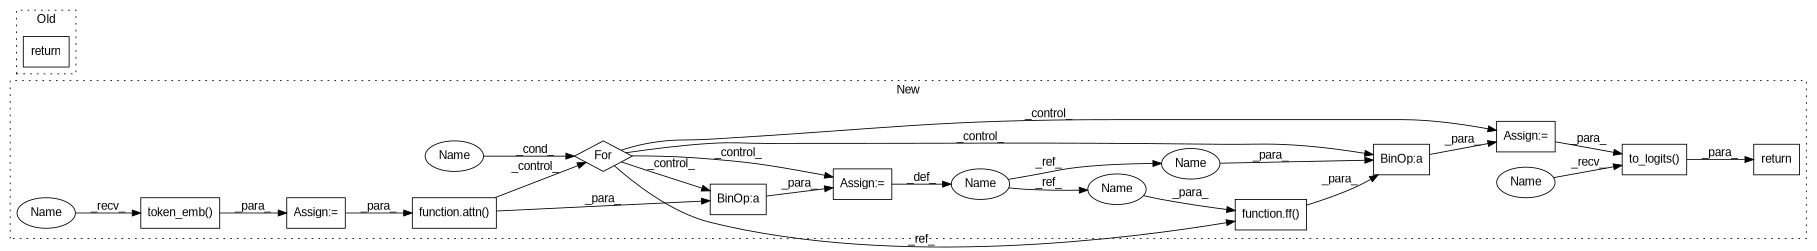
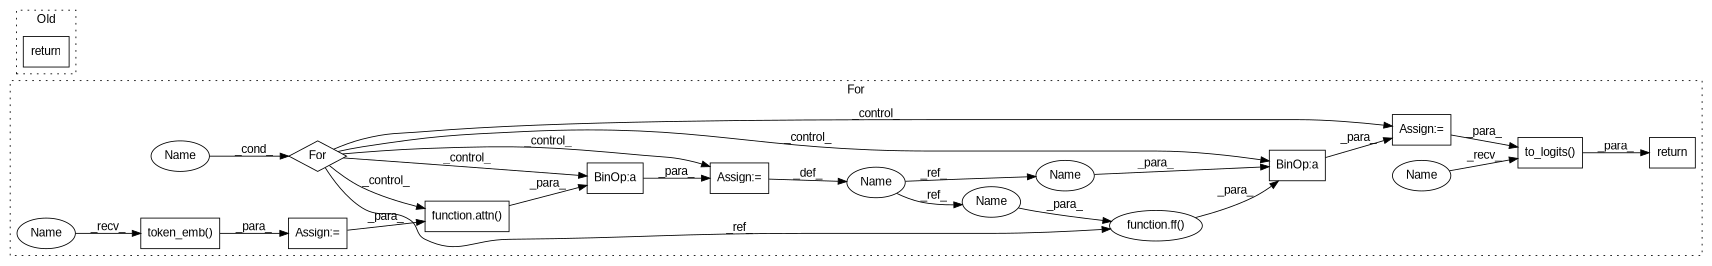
  digraph {
    fontname="Liberation Sans"
    rankdir=LR
    node [a=87 fontname="Liberation Sans" l=3 shape=box]
    edge [fontname="Liberation Sans"]
    n1 [a=75 l="15,1" label="token_emb()" s="3079,3095"]
    n2 [a=68 label="Assign:=" s=3364]
    n3 [a=68 label="Assign:=" s=3227]
    n4 [a=107 l="4,14" label=For s="3294,3321" shape=diamond]
    n5 [l=2 label=Name s=3304 shape=ellipse]
    n6 [a=75 l="5,1" label="function.attn()" s="3339,3345"]
-   n7 [a=75 l="3,1" label="function.ff()" s="3367,3371"]
+   n7 [a=75 l="3,1" label="function.ff()" s="3367,3371" shape=ellipse]
    n8 [a=68 label="Assign:=" s=3336]
    n9 [a=93 l=7 label=return s=3386]
    n10 [a=75 l="15,1" label="to_logits()" s="3393,3409"]
    n11 [a=82 label="BinOp:a" s=3372]
    n12 [a=82 label="BinOp:a" s=3346]
    n13 [l=1 label=Name s=3335 shape=ellipse]
    n14 [l=1 label=Name s=3375 shape=ellipse]
    n15 [l=1 label=Name s=3370 shape=ellipse]
    n16 [l=4 label=Name s=3079 shape=ellipse]
    n17 [l=4 label=Name s=3393 shape=ellipse]
    n18 [a=93 l=7 label=return s=338]
    subgraph cluster_1 {
-     label=New
+     label=For
      style=dotted
      n1
      n2
      n3
      n4
      n5
      n6
      n7
      n8
      n9
      n10
      n11
      n12
      n13
      n14
      n15
      n16
      n17
    }
    subgraph cluster_2 {
      label=Old
      style=dotted
      n18
    }
    n1 -> n3 [label=_para_]
    n2 -> n10 [label=_para_]
    n3 -> n6 [label=_para_]
    n4 -> n2 [label=_control_]
-   n6 -> n4 [label=_control_]
+   n4 -> n6 [label=_control_]
    n4 -> n7 [label=_ref_]
    n4 -> n8 [label=_control_]
    n4 -> n11 [label=_control_]
    n4 -> n12 [label=_control_]
    n5 -> n4 [label=_cond_]
    n6 -> n12 [label=_para_]
    n7 -> n11 [label=_para_]
    n8 -> n13 [label=_def_]
    n10 -> n9 [label=_para_]
    n11 -> n2 [label=_para_]
    n12 -> n8 [label=_para_]
    n13 -> n14 [label=_ref_]
    n13 -> n15 [label=_ref_]
    n14 -> n11 [label=_para_]
    n15 -> n7 [label=_para_]
    n16 -> n1 [label=_recv_]
    n17 -> n10 [label=_recv_]
  }
